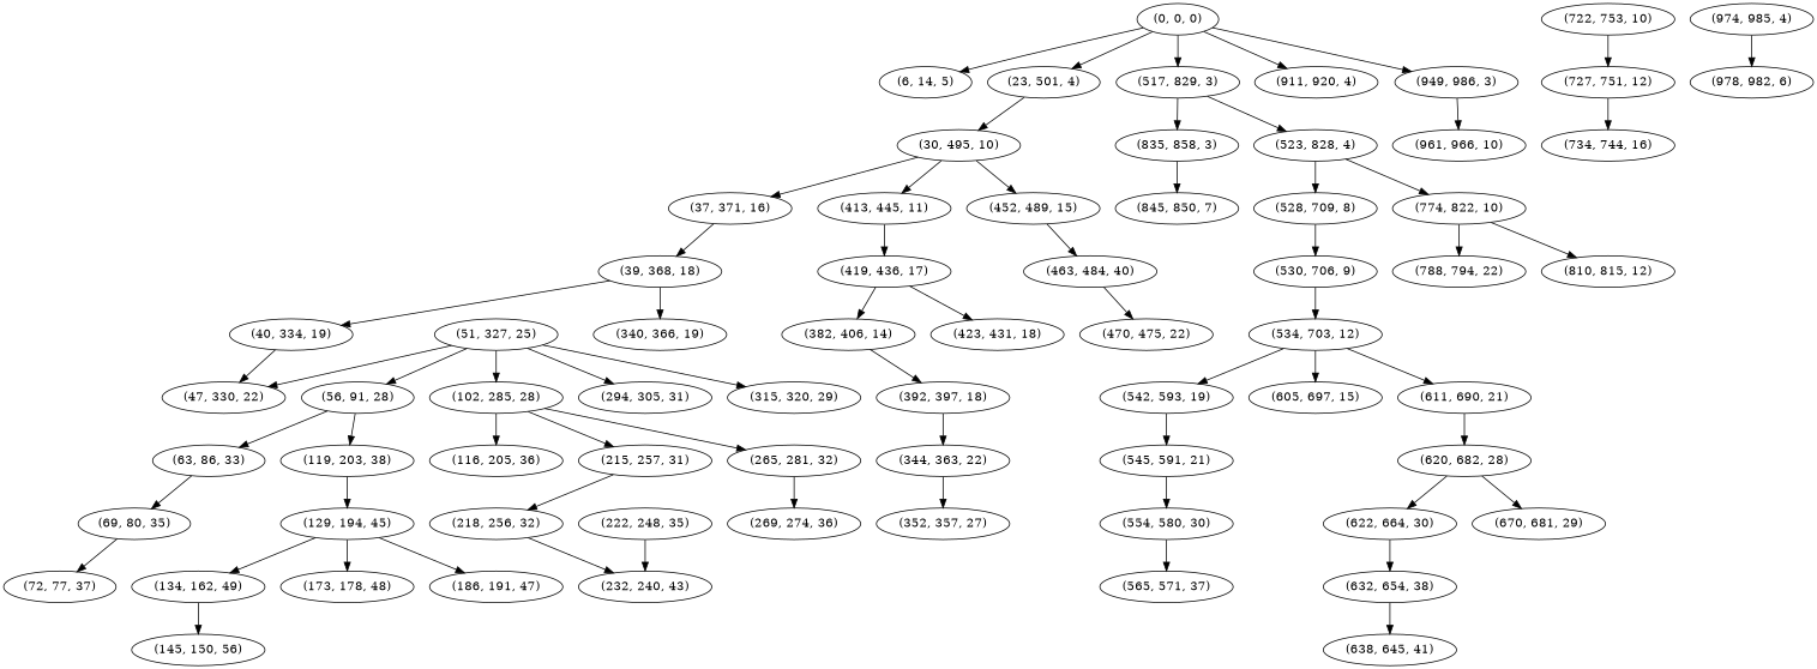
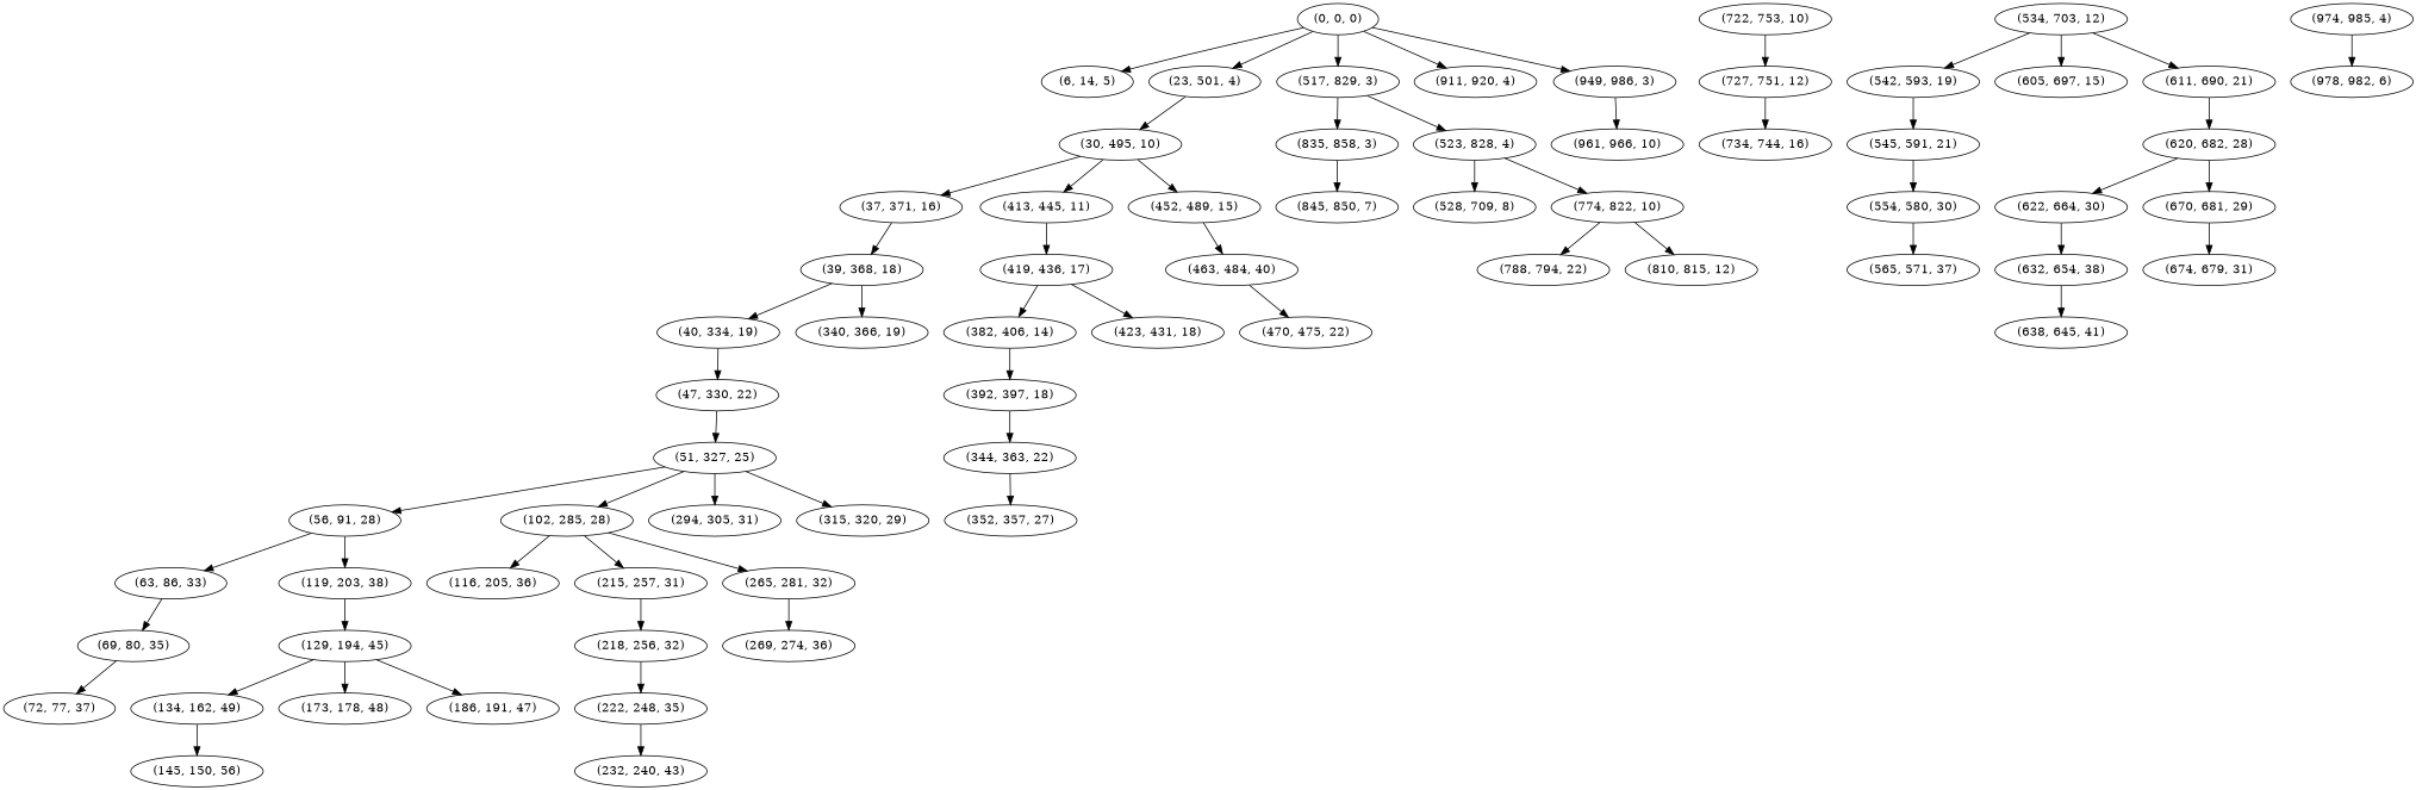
  digraph {
    "(0, 0, 0)"
    "(6, 14, 5)"
    "(23, 501, 4)"
    "(517, 829, 3)"
    "(911, 920, 4)"
    "(949, 986, 3)"
    "(30, 495, 10)"
    "(835, 858, 3)"
    "(523, 828, 4)"
    "(845, 850, 7)"
    "(961, 966, 10)"
    "(37, 371, 16)"
    "(413, 445, 11)"
    "(452, 489, 15)"
    "(39, 368, 18)"
    "(382, 406, 14)"
    "(392, 397, 18)"
    "(419, 436, 17)"
    n19 [label="(463, 484, 40)"]
    "(40, 334, 19)"
    "(340, 366, 19)"
    "(47, 330, 22)"
    "(51, 327, 25)"
    "(56, 91, 28)"
    "(102, 285, 28)"
    "(294, 305, 31)"
    "(315, 320, 29)"
    "(63, 86, 33)"
    "(119, 203, 38)"
    "(116, 205, 36)"
    "(215, 257, 31)"
    "(265, 281, 32)"
    "(69, 80, 35)"
    "(72, 77, 37)"
    "(218, 256, 32)"
    "(269, 274, 36)"
    "(129, 194, 45)"
    "(134, 162, 49)"
    "(173, 178, 48)"
    "(186, 191, 47)"
    "(145, 150, 56)"
    "(222, 248, 35)"
    "(232, 240, 43)"
    "(344, 363, 22)"
    "(352, 357, 27)"
    "(423, 431, 18)"
    "(470, 475, 22)"
    "(528, 709, 8)"
    "(774, 822, 10)"
-   "(530, 706, 9)"
    "(722, 753, 10)"
    "(727, 751, 12)"
    "(788, 794, 22)"
    "(810, 815, 12)"
    "(534, 703, 12)"
    "(542, 593, 19)"
    "(605, 697, 15)"
    "(611, 690, 21)"
    "(545, 591, 21)"
    "(554, 580, 30)"
    "(565, 571, 37)"
    "(620, 682, 28)"
    "(622, 664, 30)"
    "(670, 681, 29)"
    "(632, 654, 38)"
+   "(674, 679, 31)"
    "(638, 645, 41)"
    "(734, 744, 16)"
    "(974, 985, 4)"
    "(978, 982, 6)"
    "(0, 0, 0)" -> "(6, 14, 5)"
    "(0, 0, 0)" -> "(23, 501, 4)"
    "(0, 0, 0)" -> "(517, 829, 3)"
    "(0, 0, 0)" -> "(911, 920, 4)"
    "(0, 0, 0)" -> "(949, 986, 3)"
    "(23, 501, 4)" -> "(30, 495, 10)"
    "(517, 829, 3)" -> "(835, 858, 3)"
    "(517, 829, 3)" -> "(523, 828, 4)"
    "(949, 986, 3)" -> "(961, 966, 10)"
    "(30, 495, 10)" -> "(37, 371, 16)"
    "(30, 495, 10)" -> "(413, 445, 11)"
    "(30, 495, 10)" -> "(452, 489, 15)"
    "(835, 858, 3)" -> "(845, 850, 7)"
    "(523, 828, 4)" -> "(528, 709, 8)"
    "(523, 828, 4)" -> "(774, 822, 10)"
    "(37, 371, 16)" -> "(39, 368, 18)"
    "(413, 445, 11)" -> "(419, 436, 17)"
    "(452, 489, 15)" -> n19
    "(39, 368, 18)" -> "(40, 334, 19)"
    "(39, 368, 18)" -> "(340, 366, 19)"
    "(382, 406, 14)" -> "(392, 397, 18)"
    "(392, 397, 18)" -> "(344, 363, 22)"
    "(419, 436, 17)" -> "(382, 406, 14)"
    "(419, 436, 17)" -> "(423, 431, 18)"
    n19 -> "(470, 475, 22)"
    "(40, 334, 19)" -> "(47, 330, 22)"
-   "(51, 327, 25)" -> "(47, 330, 22)"
+   "(47, 330, 22)" -> "(51, 327, 25)"
    "(51, 327, 25)" -> "(56, 91, 28)"
    "(51, 327, 25)" -> "(102, 285, 28)"
    "(51, 327, 25)" -> "(294, 305, 31)"
    "(51, 327, 25)" -> "(315, 320, 29)"
    "(56, 91, 28)" -> "(63, 86, 33)"
    "(56, 91, 28)" -> "(119, 203, 38)"
    "(102, 285, 28)" -> "(116, 205, 36)"
    "(102, 285, 28)" -> "(215, 257, 31)"
    "(102, 285, 28)" -> "(265, 281, 32)"
    "(63, 86, 33)" -> "(69, 80, 35)"
    "(119, 203, 38)" -> "(129, 194, 45)"
    "(215, 257, 31)" -> "(218, 256, 32)"
    "(265, 281, 32)" -> "(269, 274, 36)"
    "(69, 80, 35)" -> "(72, 77, 37)"
-   "(218, 256, 32)" -> "(232, 240, 43)"
+   "(218, 256, 32)" -> "(222, 248, 35)"
    "(129, 194, 45)" -> "(134, 162, 49)"
    "(129, 194, 45)" -> "(173, 178, 48)"
    "(129, 194, 45)" -> "(186, 191, 47)"
    "(134, 162, 49)" -> "(145, 150, 56)"
    "(222, 248, 35)" -> "(232, 240, 43)"
    "(344, 363, 22)" -> "(352, 357, 27)"
-   "(528, 709, 8)" -> "(530, 706, 9)"
    "(774, 822, 10)" -> "(788, 794, 22)"
    "(774, 822, 10)" -> "(810, 815, 12)"
-   "(530, 706, 9)" -> "(534, 703, 12)"
    "(722, 753, 10)" -> "(727, 751, 12)"
    "(727, 751, 12)" -> "(734, 744, 16)"
    "(534, 703, 12)" -> "(542, 593, 19)"
    "(534, 703, 12)" -> "(605, 697, 15)"
    "(534, 703, 12)" -> "(611, 690, 21)"
    "(542, 593, 19)" -> "(545, 591, 21)"
    "(611, 690, 21)" -> "(620, 682, 28)"
    "(545, 591, 21)" -> "(554, 580, 30)"
    "(554, 580, 30)" -> "(565, 571, 37)"
    "(620, 682, 28)" -> "(622, 664, 30)"
    "(620, 682, 28)" -> "(670, 681, 29)"
    "(622, 664, 30)" -> "(632, 654, 38)"
+   "(670, 681, 29)" -> "(674, 679, 31)"
    "(632, 654, 38)" -> "(638, 645, 41)"
    "(974, 985, 4)" -> "(978, 982, 6)"
  }
